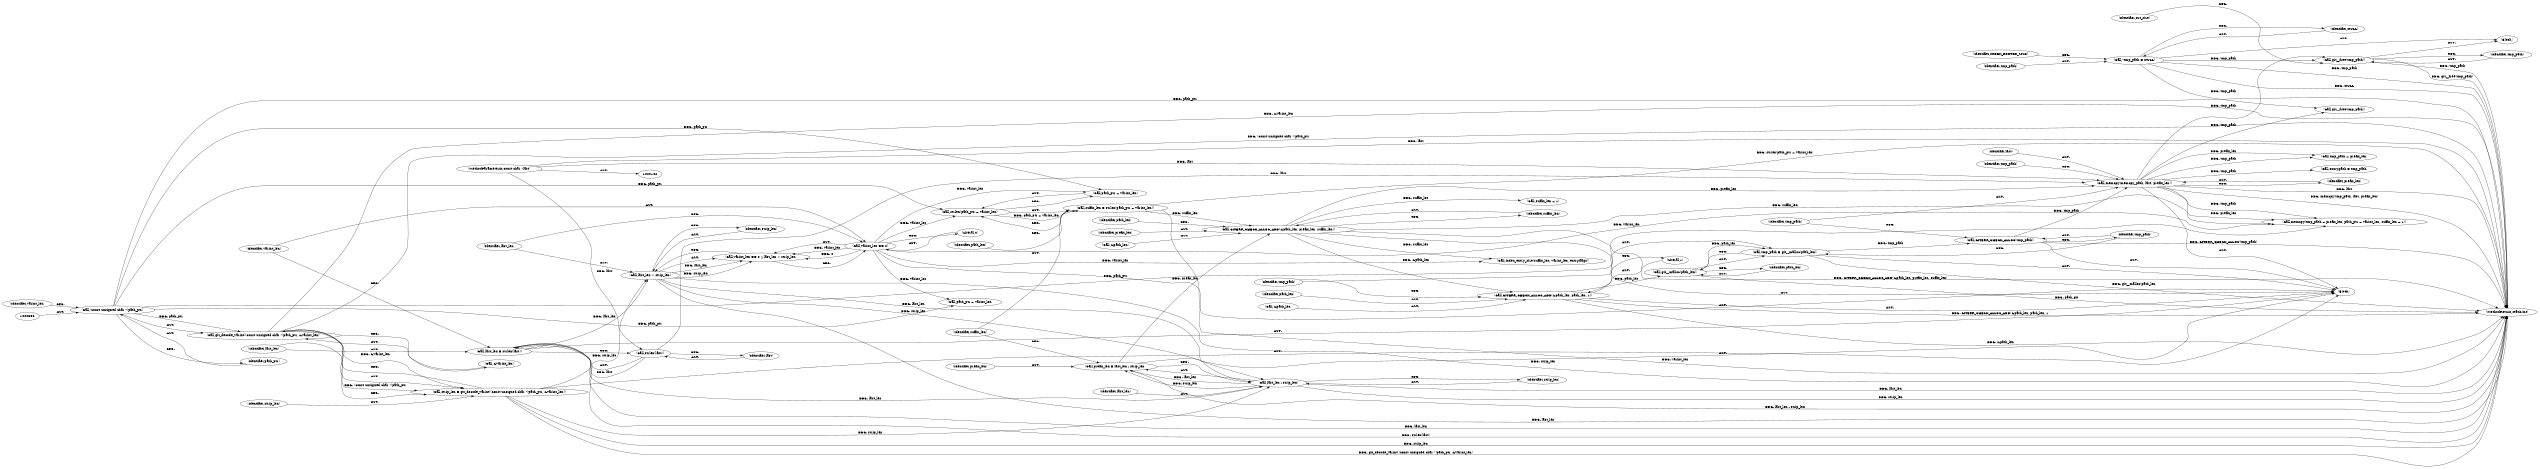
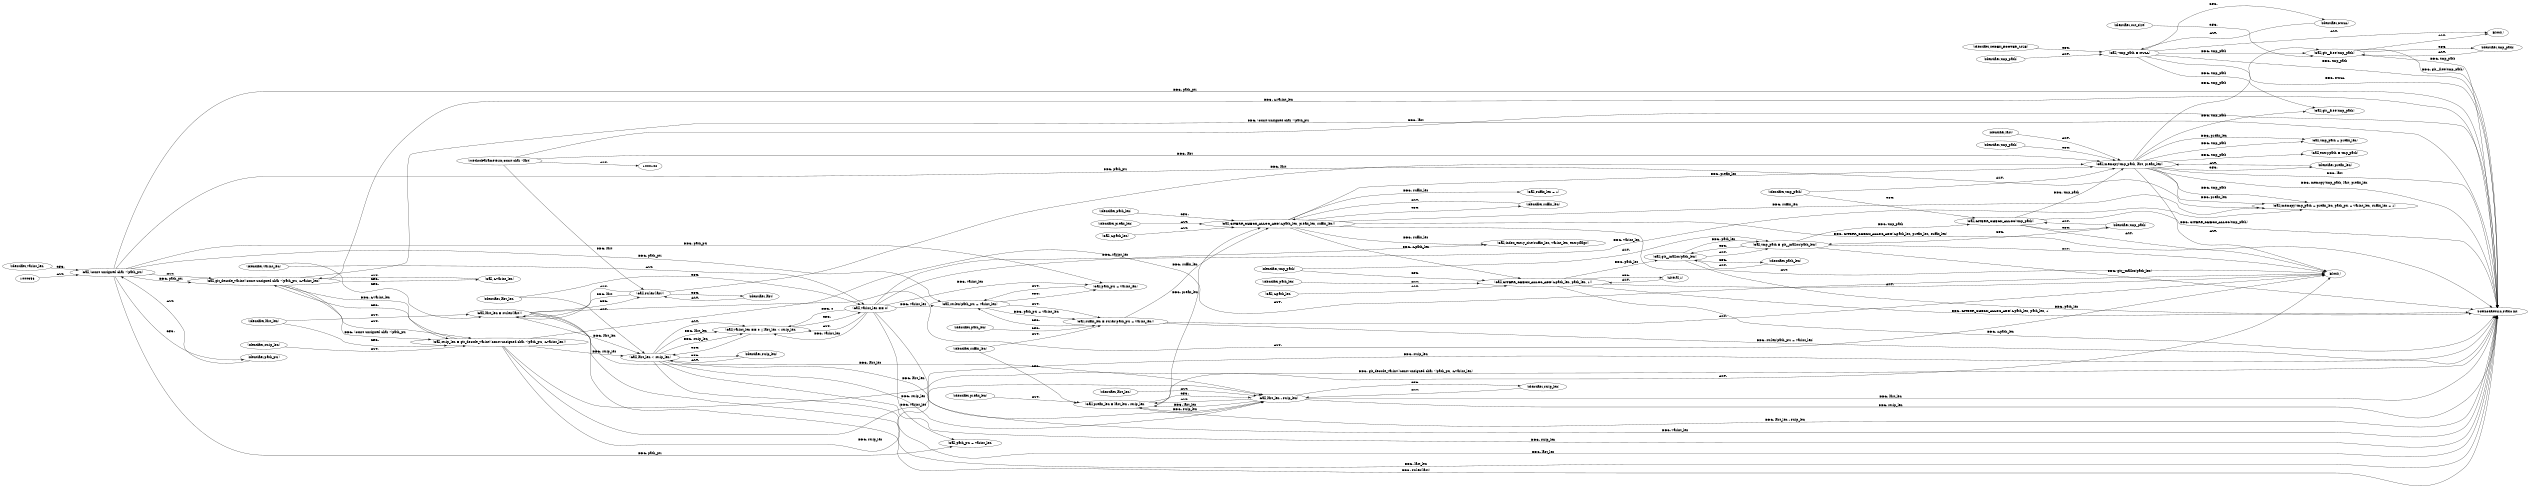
  digraph {
    rankdir=LR
    n1 [label="(Call,git__free(tmp_path))"]
    n2 [label="(MethodReturn,static int)"]
    n3 [label="(Identifier,tmp_path)"]
    n4 [label="(Block,)"]
    n5 [label="(Call,*tmp_path = NULL)"]
    n6 [label="(Identifier,NULL)"]
    n7 [label="(Call,git__free(tmp_path))"]
-   n8 [label="(Call,memcpy(memcpy_path, last, prefix_len))"]
+   n8 [label="(Call,memcpy(tmp_path, last, prefix_len))"]
    n9 [label="(Call,entry.path = tmp_path)"]
    n10 [label="(Identifier,prefix_len)"]
    n11 [label="(Call,memcpy(tmp_path + prefix_len, path_ptr + varint_len, suffix_len + 1))"]
    n12 [label="(Call,tmp_path + prefix_len)"]
    n13 [label="(Block,)"]
    n14 [label="(Call,GITERR_CHECK_ALLOC(tmp_path))"]
    n15 [label="(Identifier,tmp_path)"]
    n16 [label="(Call,tmp_path = git__malloc(path_len))"]
    n17 [label="(Call,git__malloc(path_len))"]
    n18 [label="(Identifier,path_len)"]
    n19 [label="(Call,GITERR_CHECK_ALLOC_ADD(&path_len, path_len, 1))"]
    n20 [label="(Literal,1)"]
    n21 [label="(Call,GITERR_CHECK_ALLOC_ADD(&path_len, prefix_len, suffix_len))"]
    n22 [label="(Call,suffix_len + 1)"]
    n23 [label="(Identifier,suffix_len)"]
    n24 [label="(Call,index_entry_size(suffix_len, varint_len, entry.flags))"]
    n25 [label="(Call,prefix_len = last_len - strip_len)"]
    n26 [label="(Call,last_len - strip_len)"]
    n27 [label="(Identifier,strip_len)"]
    n28 [label="(Call,last_len = strlen(last))"]
    n29 [label="(Call,strlen(last))"]
    n30 [label="(Call,last_len < strip_len)"]
    n31 [label="(Identifier,last)"]
    n32 [label="(Call,varint_len == 0 || last_len < strip_len)"]
    n33 [label="(Identifier,strip_len)"]
    n34 [label="(MethodParameterIn,const char *last)"]
    1000102
    n36 [label="(Call,varint_len == 0)"]
    n37 [label="(Call,strip_len = git_decode_varint((const unsigned char *)path_ptr, &varint_len))"]
    n38 [label="(Call,git_decode_varint((const unsigned char *)path_ptr, &varint_len))"]
    n39 [label="(Call,&varint_len)"]
    n40 [label="(Call,(const unsigned char *)path_ptr)"]
    n41 [label="(Call,strlen(path_ptr + varint_len))"]
    n42 [label="(Identifier,path_ptr)"]
    n43 [label="(Call,path_ptr + varint_len)"]
    n44 [label="(Call,path_ptr + varint_len)"]
    n45 [label="(Call,suffix_len = strlen(path_ptr + varint_len))"]
-   n46 [label="(Literal,0)"]
    n47 [label="(Identifier,last)"]
    n48 [label="(Identifier,suffix_len)"]
    n49 [label="(Identifier,strip_len)"]
    n50 [label="(Identifier,tmp_path)"]
    n51 [label="(Call,&path_len)"]
    n52 [label="(Identifier,varint_len)"]
    n53 [label="(Identifier,last_len)"]
    n54 [label="(Identifier,tmp_path)"]
    n55 [label="(Identifier,last_len)"]
    n56 [label="(Identifier,path_len)"]
    n57 [label="(Identifier,prefix_len)"]
    n58 [label="(Identifier,varint_len)"]
    n59 [label="(Identifier,INDEX_FOOTER_SIZE)"]
    n60 [label="(Identifier,out_size)"]
    n61 [label="(Identifier,tmp_path)"]
    n62 [label="(Identifier,path_len)"]
    n63 [label="(Call,&path_len)"]
    n64 [label="(Identifier,tmp_path)"]
    n65 [label="(Identifier,path_len)"]
    n66 [label="(Identifier,prefix_len)"]
    n67 [label="(Identifier,last_len)"]
    1000356
    n1 -> n2 [label="DDG: tmp_path"]
    n1 -> n2 [label="DDG: git__free(tmp_path)"]
    n1 -> n3 [label="CFG: "]
    n1 -> n4 [label="AST: "]
    n3 -> n1 [label="AST: "]
    n5 -> n1 [label="DDG: tmp_path"]
    n5 -> n2 [label="DDG: tmp_path"]
    n5 -> n2 [label="DDG: NULL"]
    n5 -> n4 [label="AST: "]
    n5 -> n6 [label="CFG: "]
    n5 -> n7 [label="DDG: tmp_path"]
    n6 -> n5 [label="AST: "]
    n8 -> n1 [label="DDG: tmp_path"]
    n8 -> n2 [label="DDG: last"]
    n8 -> n2 [label="DDG: memcpy(tmp_path, last, prefix_len)"]
    n8 -> n7 [label="DDG: tmp_path"]
    n8 -> n9 [label="DDG: tmp_path"]
    n8 -> n10 [label="CFG: "]
    n8 -> n11 [label="DDG: tmp_path"]
    n8 -> n11 [label="DDG: prefix_len"]
    n8 -> n12 [label="DDG: tmp_path"]
    n8 -> n12 [label="DDG: prefix_len"]
    n8 -> n13 [label="AST: "]
    n10 -> n8 [label="AST: "]
    n14 -> n2 [label="DDG: GITERR_CHECK_ALLOC(tmp_path)"]
    n14 -> n8 [label="DDG: tmp_path"]
    n14 -> n13 [label="AST: "]
    n14 -> n15 [label="CFG: "]
    n15 -> n14 [label="AST: "]
    n15 -> n16 [label="CFG: "]
    n16 -> n2 [label="DDG: git__malloc(path_len)"]
    n16 -> n13 [label="AST: "]
    n16 -> n14 [label="DDG: tmp_path"]
    n16 -> n17 [label="CFG: "]
-   n17 -> n2 [label="DDG: path_git"]
+   n17 -> n2 [label="DDG: path_len"]
    n17 -> n16 [label="AST: "]
    n17 -> n16 [label="DDG: path_len"]
    n17 -> n18 [label="CFG: "]
    n18 -> n17 [label="AST: "]
    n19 -> n2 [label="DDG: &path_len"]
    n19 -> n2 [label="DDG: GITERR_CHECK_ALLOC_ADD(&path_len, path_len, 1)"]
    n19 -> n13 [label="AST: "]
    n19 -> n17 [label="DDG: path_len"]
    n19 -> n20 [label="CFG: "]
    n20 -> n19 [label="AST: "]
    n21 -> n2 [label="DDG: GITERR_CHECK_ALLOC_ADD(&path_len, prefix_len, suffix_len)"]
    n21 -> n8 [label="DDG: prefix_len"]
    n21 -> n11 [label="DDG: suffix_len"]
    n21 -> n13 [label="AST: "]
    n21 -> n19 [label="DDG: &path_len"]
    n21 -> n22 [label="DDG: suffix_len"]
    n21 -> n23 [label="CFG: "]
    n21 -> n24 [label="DDG: suffix_len"]
    n23 -> n21 [label="AST: "]
    n25 -> n2 [label="DDG: last_len - strip_len"]
    n25 -> n13 [label="AST: "]
    n25 -> n21 [label="DDG: prefix_len"]
    n25 -> n26 [label="CFG: "]
    n26 -> n2 [label="DDG: strip_len"]
    n26 -> n2 [label="DDG: last_len"]
    n26 -> n25 [label="AST: "]
    n26 -> n25 [label="DDG: last_len"]
    n26 -> n25 [label="DDG: strip_len"]
    n26 -> n27 [label="CFG: "]
    n27 -> n26 [label="AST: "]
    n28 -> n2 [label="DDG: last_len"]
    n28 -> n2 [label="DDG: strlen(last)"]
    n28 -> n13 [label="AST: "]
    n28 -> n26 [label="DDG: last_len"]
    n28 -> n29 [label="CFG: "]
    n28 -> n30 [label="DDG: last_len"]
    n29 -> n8 [label="DDG: last"]
    n29 -> n28 [label="AST: "]
    n29 -> n28 [label="DDG: last"]
    n29 -> n31 [label="CFG: "]
    n30 -> n2 [label="DDG: last_len"]
    n30 -> n2 [label="DDG: strip_len"]
    n30 -> n26 [label="DDG: last_len"]
    n30 -> n26 [label="DDG: strip_len"]
    n30 -> n32 [label="AST: "]
    n30 -> n32 [label="DDG: last_len"]
    n30 -> n32 [label="DDG: strip_len"]
    n30 -> n33 [label="CFG: "]
    n31 -> n29 [label="AST: "]
    n32 -> n30 [label="CFG: "]
    n32 -> n36 [label="CFG: "]
    n33 -> n30 [label="AST: "]
    n34 -> n2 [label="DDG: last"]
    n34 -> n8 [label="DDG: last"]
    n34 -> n29 [label="DDG: last"]
    n34 -> 1000102 [label="AST: "]
    n36 -> n2 [label="DDG: varint_len"]
    n36 -> n11 [label="DDG: varint_len"]
    n36 -> n24 [label="DDG: varint_len"]
    n36 -> n32 [label="AST: "]
    n36 -> n32 [label="DDG: varint_len"]
    n36 -> n32 [label="DDG: 0"]
    n36 -> n41 [label="DDG: varint_len"]
    n36 -> n43 [label="DDG: varint_len"]
    n36 -> n44 [label="DDG: varint_len"]
-   n36 -> n46 [label="CFG: "]
    n37 -> n2 [label="DDG: strip_len"]
    n37 -> n2 [label="DDG: git_decode_varint((const unsigned char *)path_ptr, &varint_len)"]
    n37 -> n13 [label="AST: "]
    n37 -> n26 [label="DDG: strip_len"]
    n37 -> n30 [label="DDG: strip_len"]
    n37 -> n38 [label="CFG: "]
    n38 -> n2 [label="DDG: &varint_len"]
    n38 -> n2 [label="DDG: (const unsigned char *)path_ptr"]
    n38 -> n37 [label="AST: "]
    n38 -> n37 [label="DDG: (const unsigned char *)path_ptr"]
    n38 -> n37 [label="DDG: &varint_len"]
    n38 -> n39 [label="CFG: "]
    n39 -> n38 [label="AST: "]
    n40 -> n2 [label="DDG: path_ptr"]
    n40 -> n11 [label="DDG: path_ptr"]
    n40 -> n38 [label="AST: "]
    n40 -> n38 [label="DDG: path_ptr"]
    n40 -> n41 [label="DDG: path_ptr"]
    n40 -> n42 [label="CFG: "]
    n40 -> n43 [label="DDG: path_ptr"]
    n40 -> n44 [label="DDG: path_ptr"]
    n41 -> n43 [label="CFG: "]
    n41 -> n45 [label="AST: "]
    n41 -> n45 [label="DDG: path_ptr + varint_len"]
    n42 -> n40 [label="AST: "]
    n43 -> n41 [label="AST: "]
    n45 -> n2 [label="DDG: strlen(path_ptr + varint_len)"]
    n45 -> n13 [label="AST: "]
    n45 -> n21 [label="DDG: suffix_len"]
    n45 -> n41 [label="CFG: "]
-   n46 -> n36 [label="AST: "]
    n47 -> n8 [label="AST: "]
    n48 -> n25 [label="CFG: "]
    n48 -> n45 [label="AST: "]
    n49 -> n37 [label="AST: "]
    n50 -> n8 [label="CFG: "]
    n51 -> n21 [label="AST: "]
    n52 -> n40 [label="CFG: "]
    n53 -> n30 [label="AST: "]
    n53 -> n36 [label="CFG: "]
    n54 -> n16 [label="AST: "]
    n54 -> n19 [label="CFG: "]
    n55 -> n26 [label="AST: "]
    n56 -> n19 [label="AST: "]
    n57 -> n25 [label="AST: "]
    n58 -> n28 [label="CFG: "]
    n58 -> n36 [label="AST: "]
    n59 -> n5 [label="CFG: "]
    n60 -> n1 [label="CFG: "]
    n61 -> n5 [label="AST: "]
    n62 -> n21 [label="CFG: "]
    n63 -> n19 [label="AST: "]
    n64 -> n8 [label="AST: "]
    n64 -> n14 [label="CFG: "]
    n65 -> n45 [label="CFG: "]
    n66 -> n21 [label="AST: "]
    n67 -> n28 [label="AST: "]
    n67 -> n37 [label="CFG: "]
    1000356 -> n40 [label="AST: "]
  }
